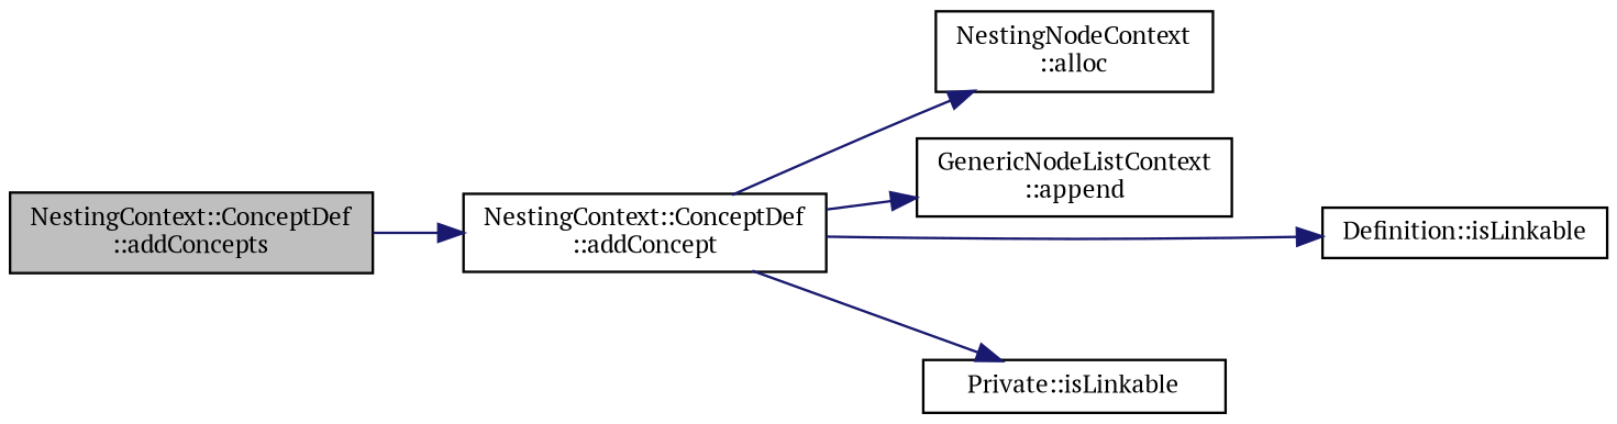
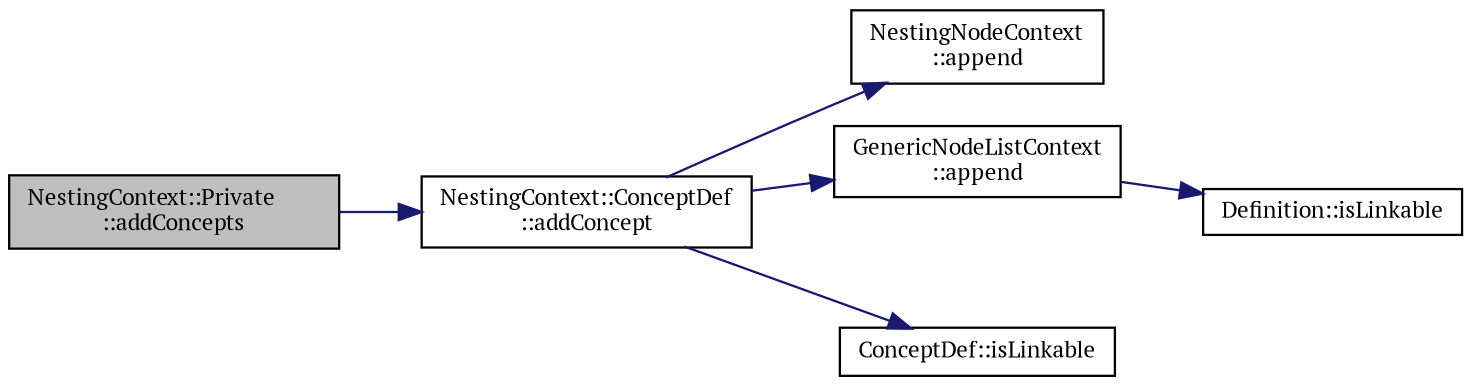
  digraph {
    fontname="PT Serif"
    rankdir=LR
    node [color=black fillcolor=white fontname="PT Serif" fontsize=10 shape=record style=filled]
    edge [color=midnightblue fontname="PT Serif" fontsize=10 labelfontname=Helvetica labelfontsize=10 style=solid]
-   n1 [fillcolor=grey75 fontcolor=black height=0.2 label="NestingContext::ConceptDef\l::addConcepts" width=0.4]
+   n1 [fillcolor=grey75 fontcolor=black height=0.2 label="NestingContext::Private\l::addConcepts" width=0.4]
    n2 [height=0.2 label="NestingContext::ConceptDef\l::addConcept" width=0.4]
-   n3 [height=0.2 label="NestingNodeContext\l::alloc" width=0.4]
+   n3 [height=0.2 label="NestingNodeContext\l::append" width=0.4]
    n4 [height=0.2 label="GenericNodeListContext\l::append" width=0.4]
    n5 [height=0.2 label="Definition::isLinkable" width=0.4]
-   n6 [height=0.2 label="Private::isLinkable" width=0.4]
+   n6 [height=0.2 label="ConceptDef::isLinkable" width=0.4]
    n1 -> n2
    n2 -> n3
    n2 -> n4
-   n2 -> n5
+   n4 -> n5
    n2 -> n6
  }
